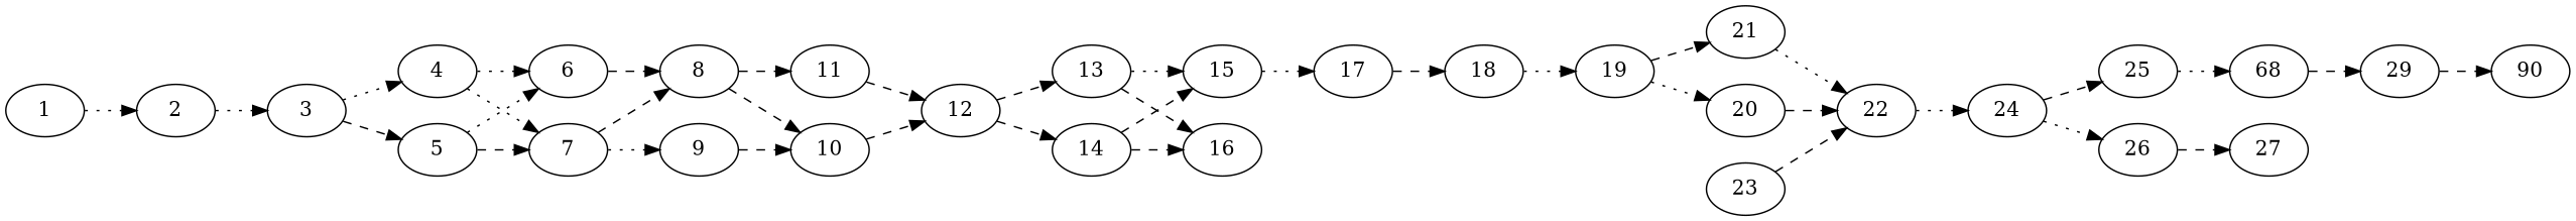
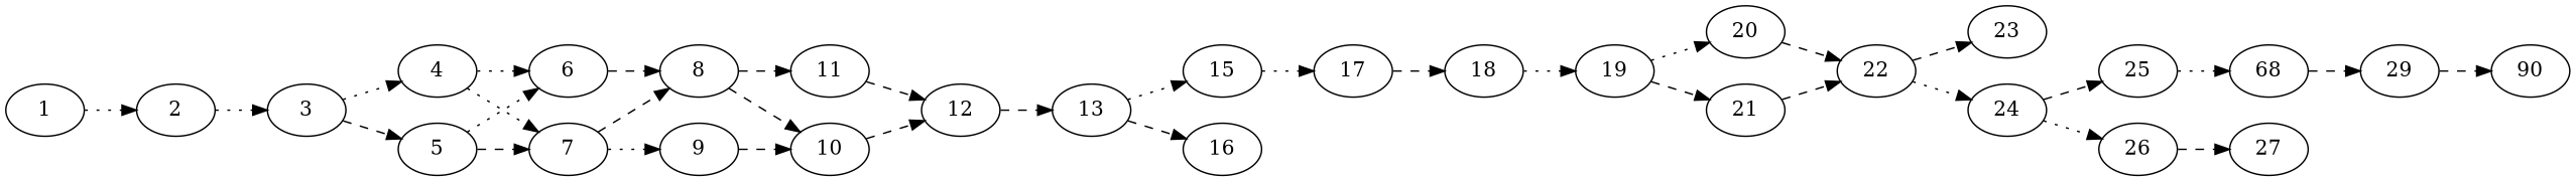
  digraph {
    rankdir=LR
    node [alpha=0.09]
    edge [style=dashed]
    1 [expect_size=50786304]
    2 [alpha=0.07 expect_size=25423872]
    3 [expect_size=36055040]
    4 [alpha=0.15 expect_size=16073728]
    5 [expect_size=17871872]
    6 [alpha=0.02 expect_size=44956672]
    7 [alpha=0.12 expect_size=10689536]
    8 [alpha=0.13 expect_size=25976832]
    9 [alpha=0.05 expect_size=23314432]
    10 [alpha=0.14 expect_size=52334592]
    11 [alpha=0.19 expect_size=49523712]
    12 [alpha=0.11 expect_size=22941696]
    13 [alpha=0.18 expect_size=40067072]
-   14 [alpha=0.14 expect_size=13061120]
    15 [alpha=0.18 expect_size=47608832]
    16 [alpha=0.15 expect_size=22585344]
    17 [alpha=0.07 expect_size=26264576]
    18 [alpha=0.05 expect_size=8015872]
    19 [alpha=0.12 expect_size=37941248]
    20 [alpha=0.17 expect_size=48863232]
    21 [alpha=0.02 expect_size=34340864]
    22 [alpha=0.15 expect_size=31042560]
    23 [alpha=0.01 expect_size=9875456]
    24 [alpha=0.12 expect_size=51823616]
    25 [alpha=0.08 expect_size=37132288]
    26 [alpha=0.01 expect_size=31596544]
    n27 [alpha=0.01 expect_size=37735424 label=68]
    27 [alpha=0.17 expect_size=20779008]
    29 [alpha=0.13 expect_size=50497536]
    n30 [alpha=0.04 expect_size=30880768 label=90]
    1 -> 2 [style=dotted]
    2 -> 3 [style=dotted]
    3 -> 4 [style=dotted]
    3 -> 5
    4 -> 6 [style=dotted]
    4 -> 7 [style=dotted]
    5 -> 6 [style=dotted]
    5 -> 7
    6 -> 8
    7 -> 8
    7 -> 9 [style=dotted]
    8 -> 10
    8 -> 11
    9 -> 10
    10 -> 12
    11 -> 12
    12 -> 13
-   12 -> 14
    13 -> 15 [style=dotted]
    13 -> 16
-   14 -> 15
-   14 -> 16
    15 -> 17 [style=dotted]
    17 -> 18
    18 -> 19 [style=dotted]
    19 -> 20 [style=dotted]
    19 -> 21
    20 -> 22
-   21 -> 22 [style=dotted]
-   23 -> 22
+   21 -> 22
+   22 -> 23
    22 -> 24 [style=dotted]
    24 -> 25
    24 -> 26 [style=dotted]
    25 -> n27 [style=dotted]
    26 -> 27
    n27 -> 29
    29 -> n30
  }
